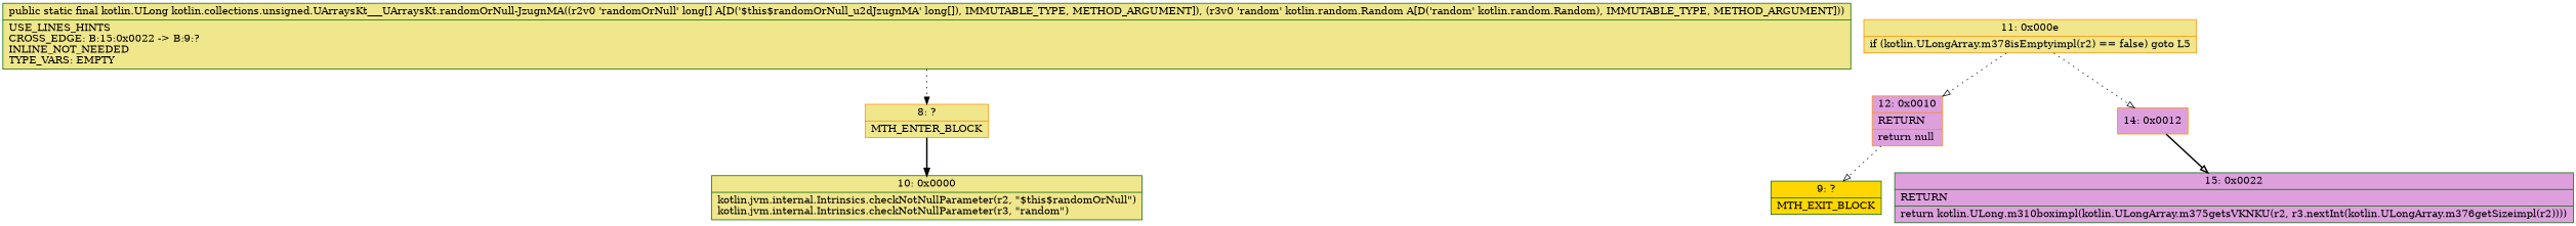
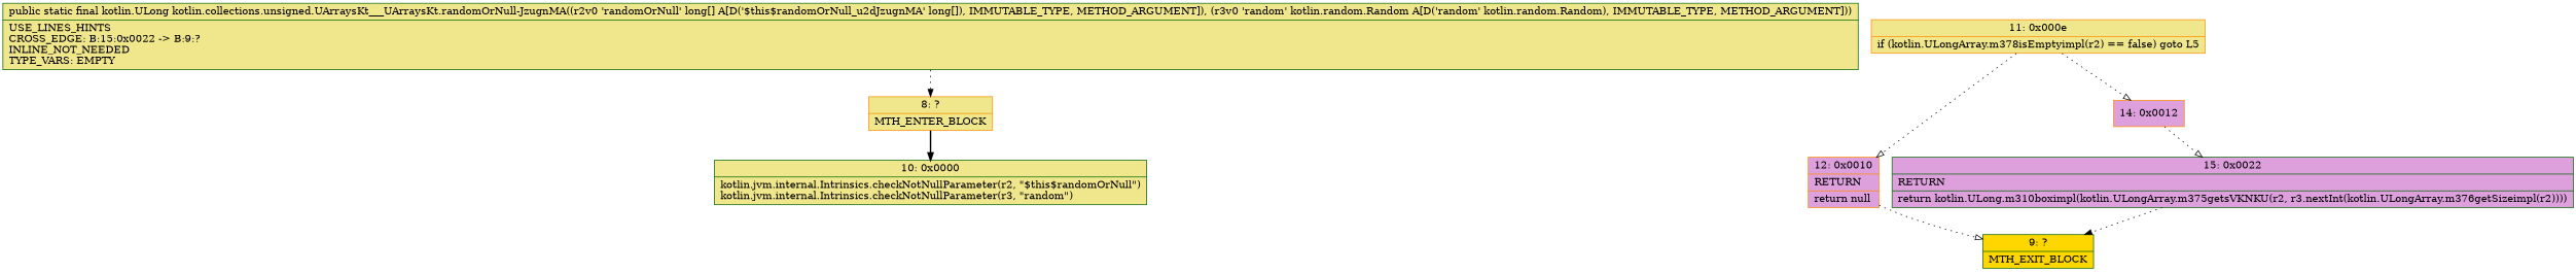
  digraph {
    node [color=darkorange fillcolor=khaki shape=record style=filled]
    edge [arrowhead=onormal style=dotted]
    n1 [label="{8\:\ ?|MTH_ENTER_BLOCK\l}"]
    n2 [color=darkgreen label="{10\:\ 0x0000|kotlin.jvm.internal.Intrinsics.checkNotNullParameter(r2, \"$this$randomOrNull\")\lkotlin.jvm.internal.Intrinsics.checkNotNullParameter(r3, \"random\")\l}"]
    n3 [label="{11\:\ 0x000e|if (kotlin.ULongArray.m378isEmptyimpl(r2) == false) goto L5\l}"]
    n4 [fillcolor=plum label="{12\:\ 0x0010|RETURN\l|return null\l}"]
    n5 [fillcolor=plum label="{14\:\ 0x0012}"]
    n6 [color=darkgreen fillcolor=gold label="{9\:\ ?|MTH_EXIT_BLOCK\l}"]
    n7 [color=darkgreen fillcolor=plum label="{15\:\ 0x0022|RETURN\l|return kotlin.ULong.m310boximpl(kotlin.ULongArray.m375getsVKNKU(r2, r3.nextInt(kotlin.ULongArray.m376getSizeimpl(r2))))\l}"]
    n8 [color=darkgreen label="{public static final kotlin.ULong kotlin.collections.unsigned.UArraysKt___UArraysKt.randomOrNull\-JzugnMA((r2v0 'randomOrNull' long[] A[D('$this$randomOrNull_u2dJzugnMA' long[]), IMMUTABLE_TYPE, METHOD_ARGUMENT]), (r3v0 'random' kotlin.random.Random A[D('random' kotlin.random.Random), IMMUTABLE_TYPE, METHOD_ARGUMENT]))  | USE_LINES_HINTS\lCROSS_EDGE: B:15:0x0022 \-\> B:9:?\lINLINE_NOT_NEEDED\lTYPE_VARS: EMPTY\l}"]
    n1 -> n2 [arrowhead=normal style=bold]
    n3 -> n4
    n3 -> n5
    n4 -> n6
-   n5 -> n7 [style=bold]
+   n5 -> n7
+   n7 -> n6 [arrowhead=normal]
    n8 -> n1 [arrowhead=normal]
  }
